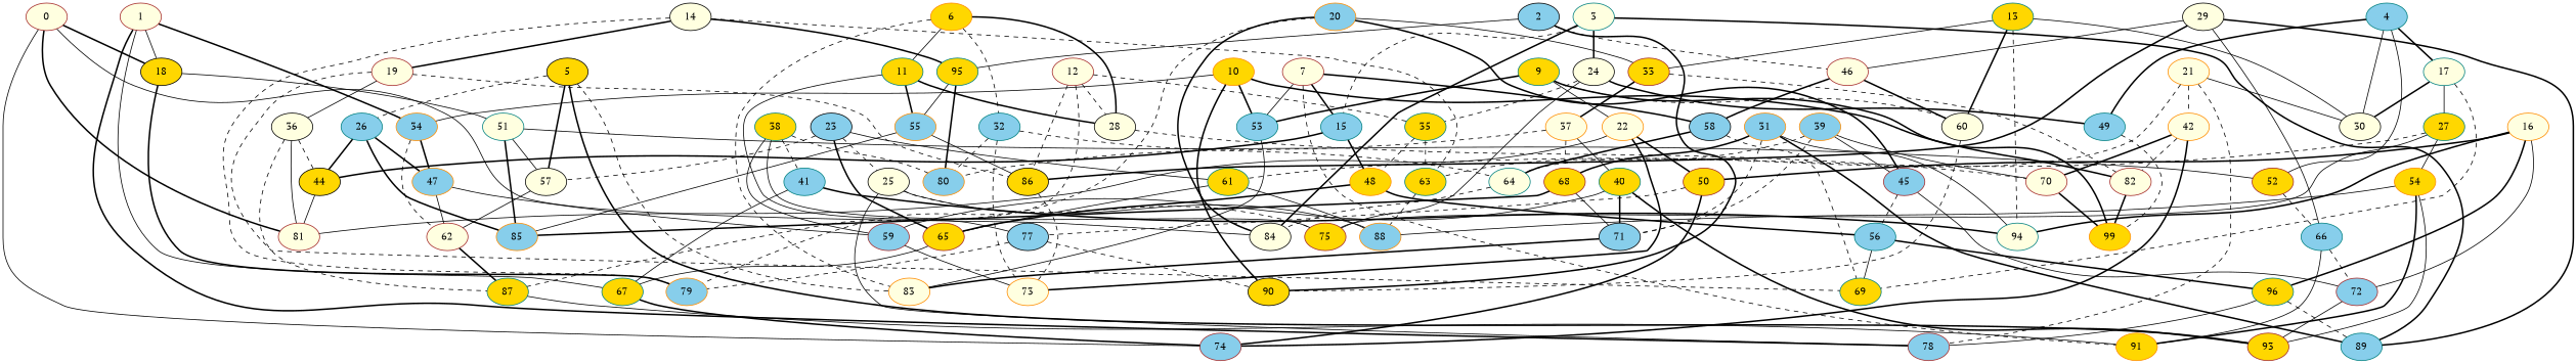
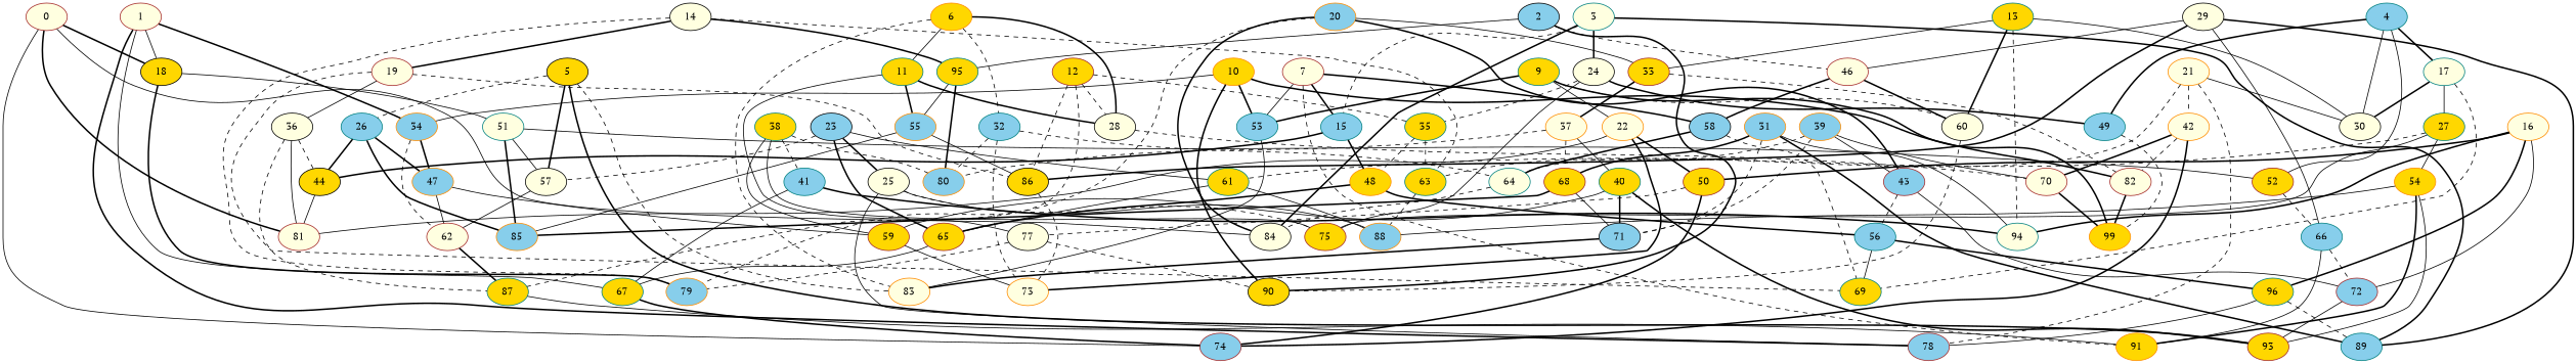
  graph {
    fontname="PT Serif"
    node [color=teal fillcolor=lightyellow fontname="PT Serif" style=filled]
    edge [fontname="PT Serif" style=bold]
    1 [color=brown]
    18 [color=black fillcolor=gold]
    34 [color=darkorange fillcolor=skyblue]
    67 [fillcolor=gold]
    78 [color=brown fillcolor=skyblue]
    79 [color=darkorange fillcolor=skyblue]
    51
    47 [color=darkorange fillcolor=skyblue]
    62 [color=brown]
    74 [color=brown fillcolor=skyblue]
    2 [color=black fillcolor=skyblue]
    n12 [fillcolor=gold label=95]
    46 [color=brown]
    90 [color=black fillcolor=gold]
    55 [color=darkorange fillcolor=skyblue]
    80 [color=darkorange fillcolor=skyblue]
    58 [color=black fillcolor=skyblue]
    60 [color=black]
    49 [fillcolor=skyblue]
    n20 [color=darkorange fillcolor=gold label=99]
    15 [fillcolor=skyblue]
    3
    24 [color=black]
    84 [color=black]
    89 [fillcolor=skyblue]
    44 [color=black fillcolor=gold]
    48 [color=darkorange fillcolor=gold]
    35 [fillcolor=gold]
    75 [color=brown fillcolor=gold]
    4 [fillcolor=skyblue]
    17
    30 [color=black]
    52 [color=brown fillcolor=gold]
    27 [fillcolor=gold]
    69 [fillcolor=gold]
    66 [fillcolor=skyblue]
    5 [color=black fillcolor=gold]
    26 [fillcolor=skyblue]
    57 [color=black]
    83 [color=darkorange]
    93 [color=brown fillcolor=gold]
    85 [color=darkorange fillcolor=skyblue]
    6 [color=darkorange fillcolor=gold]
    11 [fillcolor=gold]
    28 [color=black]
    32 [fillcolor=skyblue]
-   77 [color=black fillcolor=skyblue]
+   77 [color=black]
    70 [color=brown]
    64
    73 [color=darkorange]
    7 [color=brown]
    53 [fillcolor=skyblue]
    91 [color=darkorange fillcolor=gold]
    n54 [color=brown label=0]
    81 [color=brown]
    9 [fillcolor=gold]
    22 [color=darkorange]
    50 [color=brown fillcolor=gold]
    10 [color=darkorange fillcolor=gold]
    82 [color=brown]
    86 [color=black fillcolor=gold]
-   12 [color=brown]
+   12 [color=brown fillcolor=gold]
    87 [fillcolor=gold]
    63 [fillcolor=gold]
    13 [fillcolor=gold]
    33 [color=brown fillcolor=gold]
    94
    37 [color=darkorange]
    14 [color=black]
    19 [color=brown]
    36 [color=black]
    88 [color=darkorange fillcolor=skyblue]
    65 [color=brown fillcolor=gold]
    56 [fillcolor=skyblue]
    16 [color=darkorange]
    72 [color=brown fillcolor=skyblue]
    n77 [fillcolor=gold label=96]
    61 [fillcolor=gold]
    54 [color=darkorange fillcolor=gold]
    20 [color=darkorange fillcolor=skyblue]
-   43 [color=brown fillcolor=skyblue label=45]
+   43 [color=brown fillcolor=skyblue]
    21 [color=darkorange]
    42 [color=darkorange]
    23 [color=black fillcolor=skyblue]
    25 [color=black]
-   59 [color=brown fillcolor=skyblue]
+   59 [color=brown fillcolor=gold]
    29 [color=black]
    31 [color=darkorange fillcolor=skyblue]
    68 [color=brown fillcolor=gold]
    71 [color=black fillcolor=skyblue]
    40 [fillcolor=gold]
    38 [fillcolor=gold]
    41 [fillcolor=skyblue]
    39 [color=darkorange fillcolor=skyblue]
    1 -- 18 [style=solid]
    1 -- 34
    1 -- 67 [style=solid]
    1 -- 78
    18 -- 79
    18 -- 51 [style=solid]
    34 -- 47
    34 -- 62 [style=dashed]
    67 -- 74
    51 -- 52 [style=solid]
    51 -- 57 [style=solid]
    51 -- 85
    47 -- 62 [style=solid]
    47 -- 59 [style=solid]
    62 -- 87
    2 -- n12 [style=solid]
    2 -- 46 [style=dashed]
    2 -- 90
    n12 -- 55 [style=solid]
    n12 -- 80
    46 -- 58
    46 -- 60
    55 -- 85 [style=solid]
    55 -- 86 [style=solid]
    58 -- 69 [style=dashed]
    58 -- 64
    60 -- 90 [style=dashed]
    49 -- n20 [style=dashed]
    15 -- 44
    15 -- 48
    3 -- 15 [style=dashed]
    3 -- 24
    3 -- 84
    3 -- 89
    24 -- 49
    24 -- 35 [style=dashed]
    24 -- 75 [style=solid]
    44 -- 81 [style=solid]
    48 -- 65
    48 -- 56
    35 -- 48 [style=dashed]
    35 -- 63 [style=dashed]
    4 -- 49
    4 -- 17
    4 -- 30 [style=solid]
    4 -- 52 [style=solid]
    17 -- 30
    17 -- 27 [style=solid]
    17 -- 69 [style=dashed]
    52 -- 66 [style=dashed]
    27 -- 75 [style=solid]
    27 -- 61 [style=dashed]
    27 -- 54 [style=solid]
    66 -- 91 [style=solid]
    66 -- 72 [style=dashed]
    5 -- 26 [style=dashed]
    5 -- 57
    5 -- 83 [style=dashed]
    5 -- 93
    26 -- 47
    26 -- 44
    26 -- 85
    57 -- 62 [style=solid]
    6 -- 83 [style=dashed]
    6 -- 11 [style=solid]
    6 -- 28
    6 -- 32 [style=dashed]
    11 -- 55
    11 -- 28
    11 -- 77 [style=solid]
    28 -- 70 [style=dashed]
    32 -- 80 [style=dashed]
    32 -- 64 [style=dashed]
    32 -- 73 [style=dashed]
    77 -- 79 [style=dashed]
    77 -- 90 [style=dashed]
    70 -- n20
    64 -- 84 [style=dashed]
    7 -- 58
    7 -- 15
    7 -- 53 [style=solid]
    7 -- 91 [style=dashed]
    53 -- 83 [style=solid]
    n54 -- 18
    n54 -- 74 [style=solid]
    n54 -- 84 [style=solid]
    n54 -- 81
    9 -- 60 [style=dashed]
    9 -- n20
    9 -- 53
    9 -- 22 [style=solid]
    22 -- 73
    22 -- 81 [style=solid]
    22 -- 50
    50 -- 74
    50 -- 77 [style=dashed]
    10 -- 34 [style=solid]
    10 -- 90
    10 -- 53
    10 -- 82
    82 -- n20
    86 -- 73 [style=dashed]
    12 -- 35 [style=dashed]
    12 -- 28 [style=dashed]
    12 -- 86 [style=dashed]
    12 -- 87 [style=dashed]
    87 -- 91 [style=solid]
    63 -- 88 [style=dashed]
    13 -- 60
    13 -- 30 [style=solid]
    13 -- 33 [style=solid]
    13 -- 94 [style=dashed]
    33 -- 82 [style=dashed]
    33 -- 37
    37 -- 80 [style=dashed]
    37 -- 68 [style=dashed]
    37 -- 40 [style=solid]
    14 -- 79 [style=dashed]
    14 -- n12
    14 -- 63 [style=dashed]
    14 -- 19
    19 -- 69 [style=dashed]
    19 -- 86 [style=dashed]
    19 -- 36 [style=solid]
    36 -- 44 [style=dashed]
    36 -- 81 [style=solid]
    36 -- 87 [style=dashed]
    65 -- 67 [style=solid]
    56 -- 69 [style=solid]
    56 -- n77
    16 -- 50
    16 -- 94
    16 -- 72 [style=solid]
    16 -- n77
    72 -- 93 [style=solid]
    n77 -- 78 [style=solid]
    n77 -- 89 [style=dashed]
    61 -- 88 [style=solid]
    61 -- 65 [style=solid]
    54 -- 93 [style=solid]
    54 -- 91
    54 -- 88 [style=solid]
    20 -- 79 [style=dashed]
    20 -- 84
    20 -- 33 [style=solid]
    20 -- 43
    43 -- 56 [style=dashed]
    43 -- 72 [style=solid]
    21 -- 78 [style=dashed]
    21 -- 30 [style=solid]
    21 -- 64 [style=dashed]
    21 -- 42 [style=dashed]
    42 -- 74
    42 -- 70
    42 -- 82 [style=dashed]
    23 -- 57 [style=dashed]
    23 -- 65
    23 -- 61 [style=solid]
-   23 -- 25 [style=dashed]
+   23 -- 25
    25 -- 78 [style=solid]
    25 -- 75 [style=dashed]
    25 -- 88 [style=solid]
    59 -- 73 [style=solid]
    29 -- 46 [style=solid]
    29 -- 89
    29 -- 66 [style=solid]
    29 -- 86
    31 -- 89
    31 -- 94 [style=solid]
    31 -- 68
    31 -- 71 [style=dashed]
    68 -- 85
    68 -- 71 [style=solid]
    71 -- 83
    40 -- 93
    40 -- 59 [style=solid]
    40 -- 71
    38 -- 80 [style=dashed]
    38 -- 75 [style=solid]
    38 -- 59 [style=solid]
    38 -- 41 [style=dashed]
    41 -- 67 [style=solid]
    41 -- 94
    39 -- 70 [style=solid]
    39 -- 63 [style=dashed]
    39 -- 43 [style=solid]
    39 -- 71 [style=dashed]
  }
